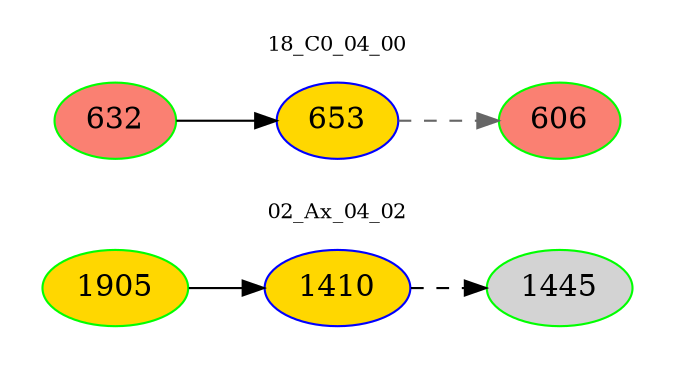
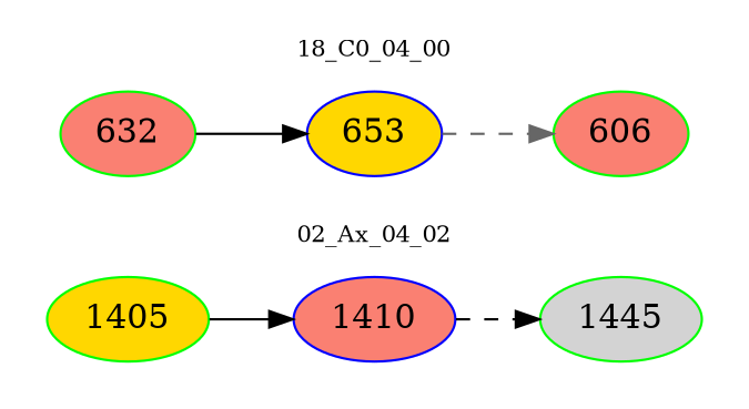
  digraph {
    rankdir=LR
    node [color=green fillcolor=salmon style=filled]
    edge [color=black style=solid]
-   n1 [fillcolor=gold label=1905]
-   n2 [color=blue fillcolor=gold label=1410]
+   n1 [fillcolor=gold label=1405]
+   n2 [color=blue label=1410]
    n3 [fillcolor=lightgrey label=1445]
    n4 [label=632]
    n5 [color=blue fillcolor=gold label=653]
    n6 [label=606]
    subgraph cluster_1 {
      color=white
      fontsize=10
      label="02_Ax_04_02"
      n1
      n2
      n3
    }
    subgraph cluster_2 {
      color=white
      fontsize=10
      label="18_C0_04_00"
      n4
      n5
      n6
    }
    n1 -> n2
    n2 -> n3 [style=dashed]
    n4 -> n5
    n5 -> n6 [color=gray40 style=dashed]
  }
